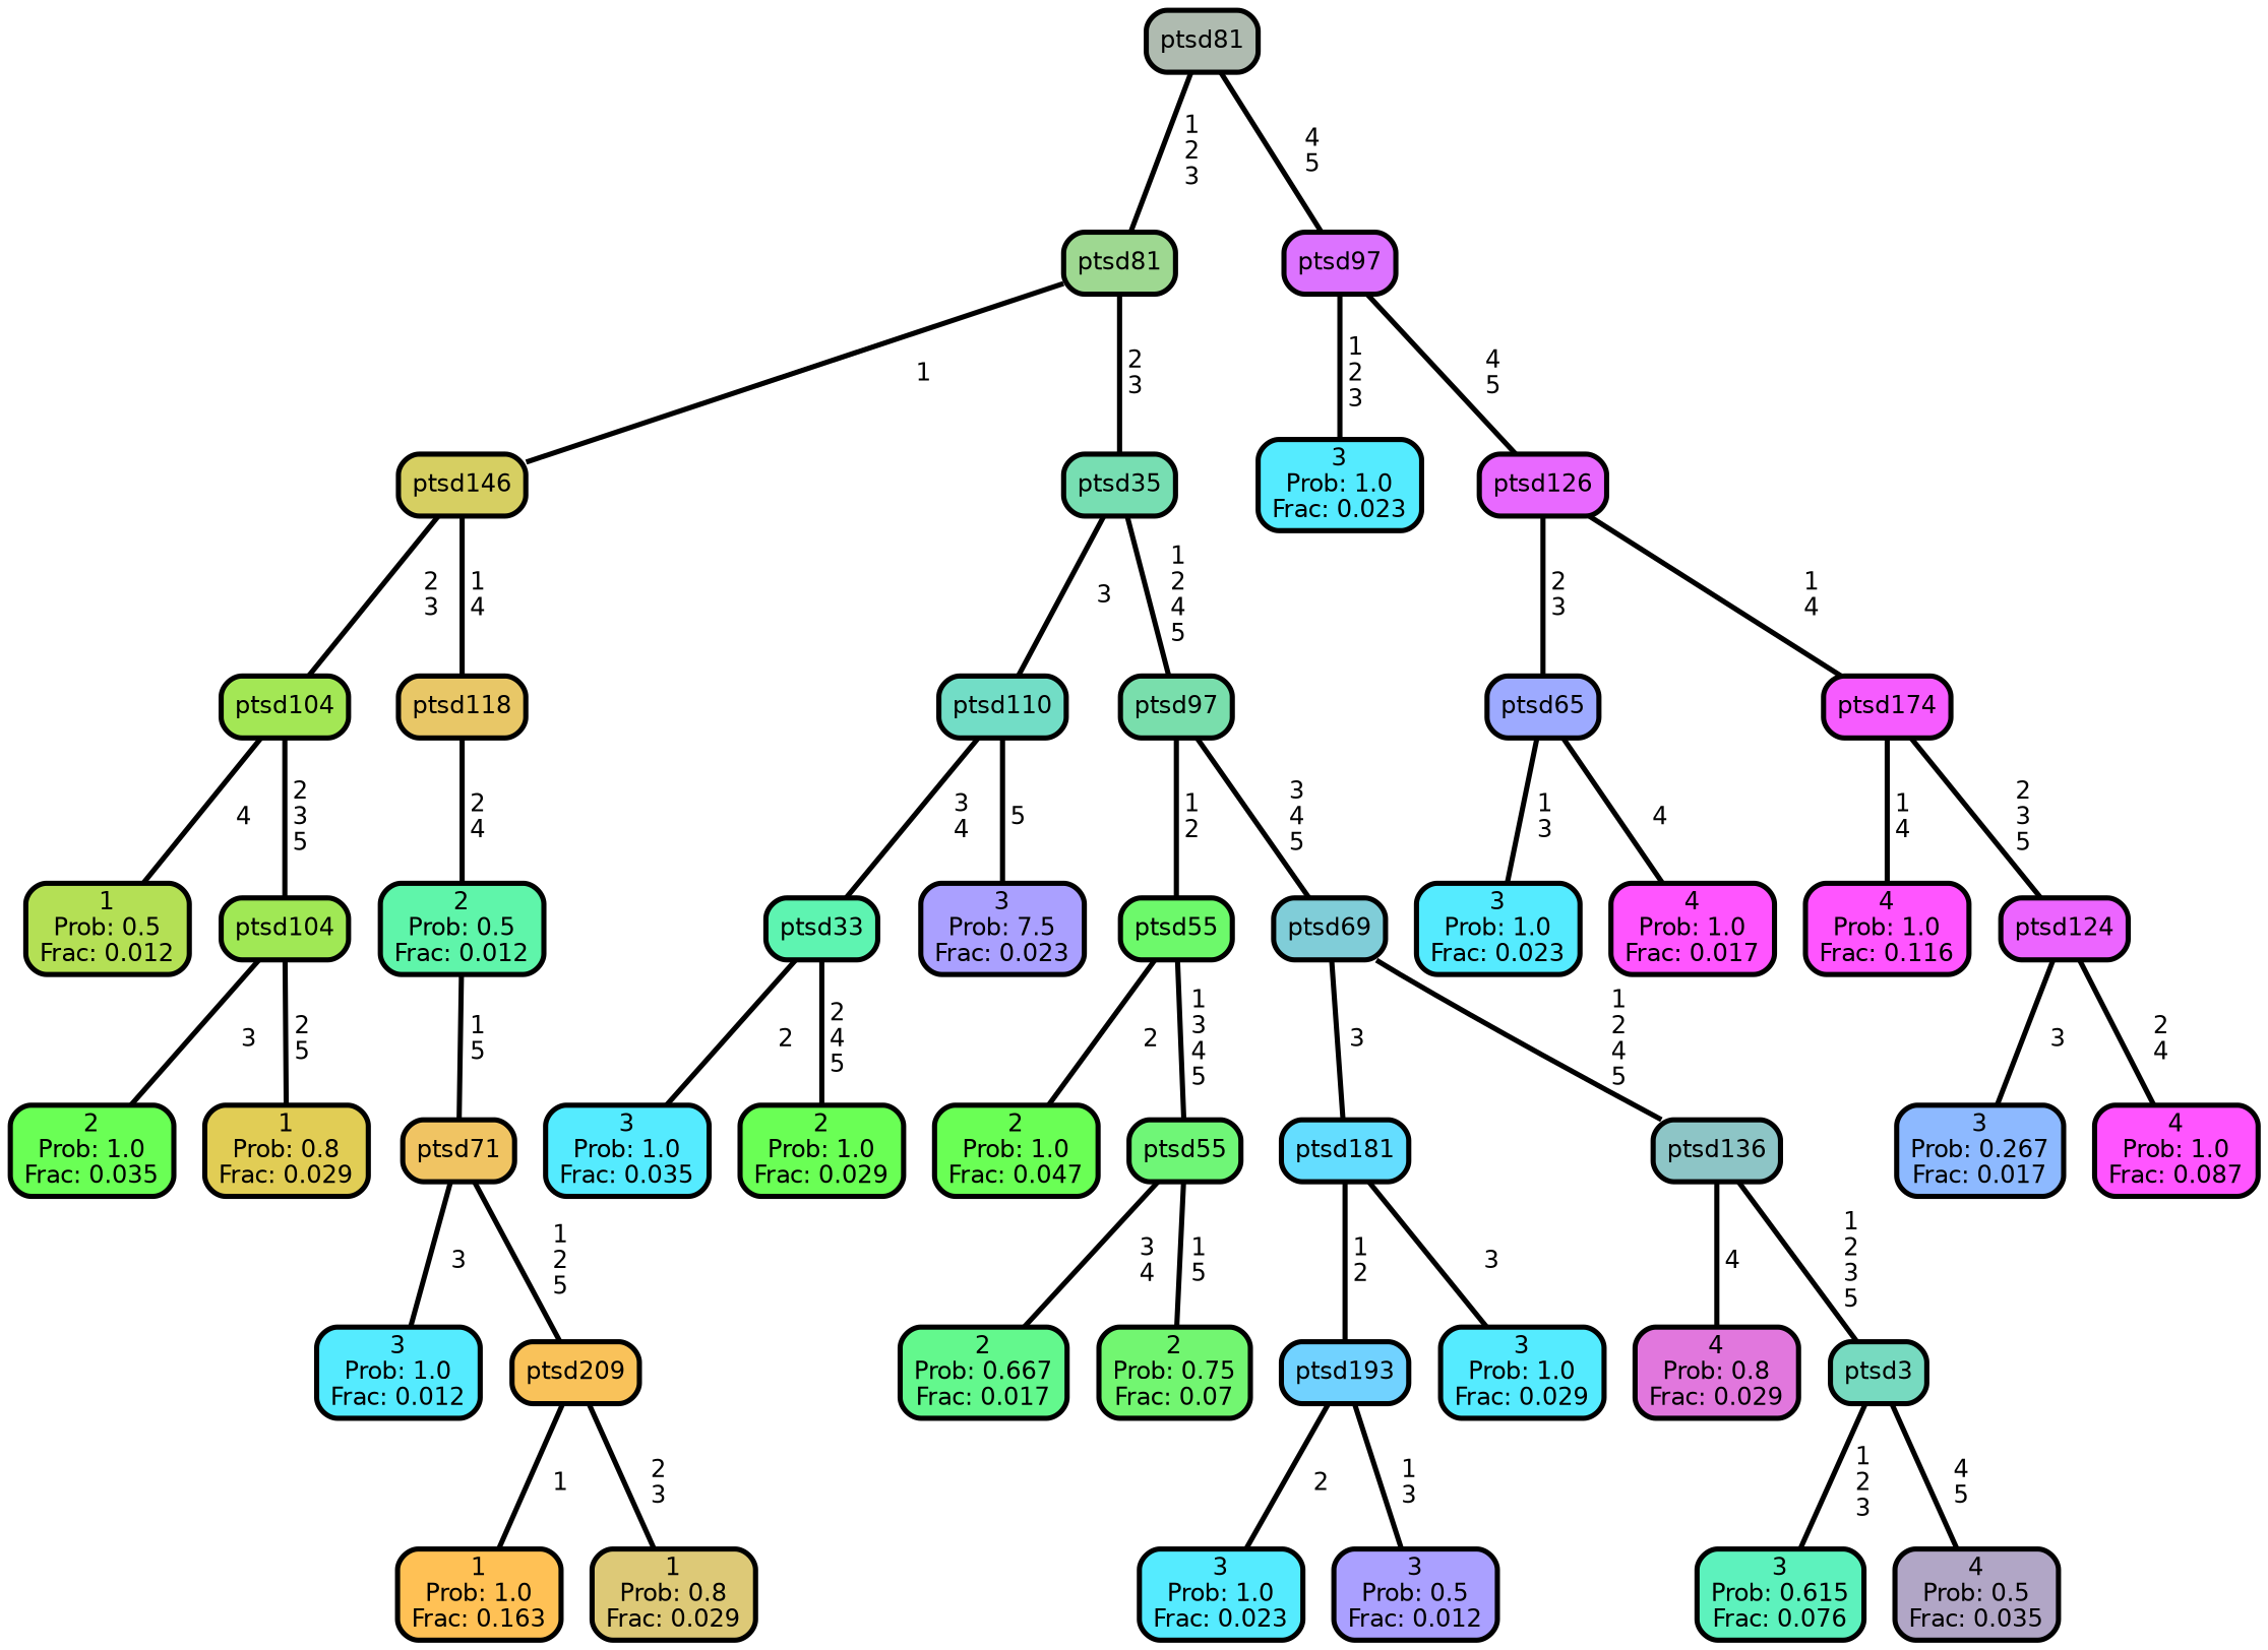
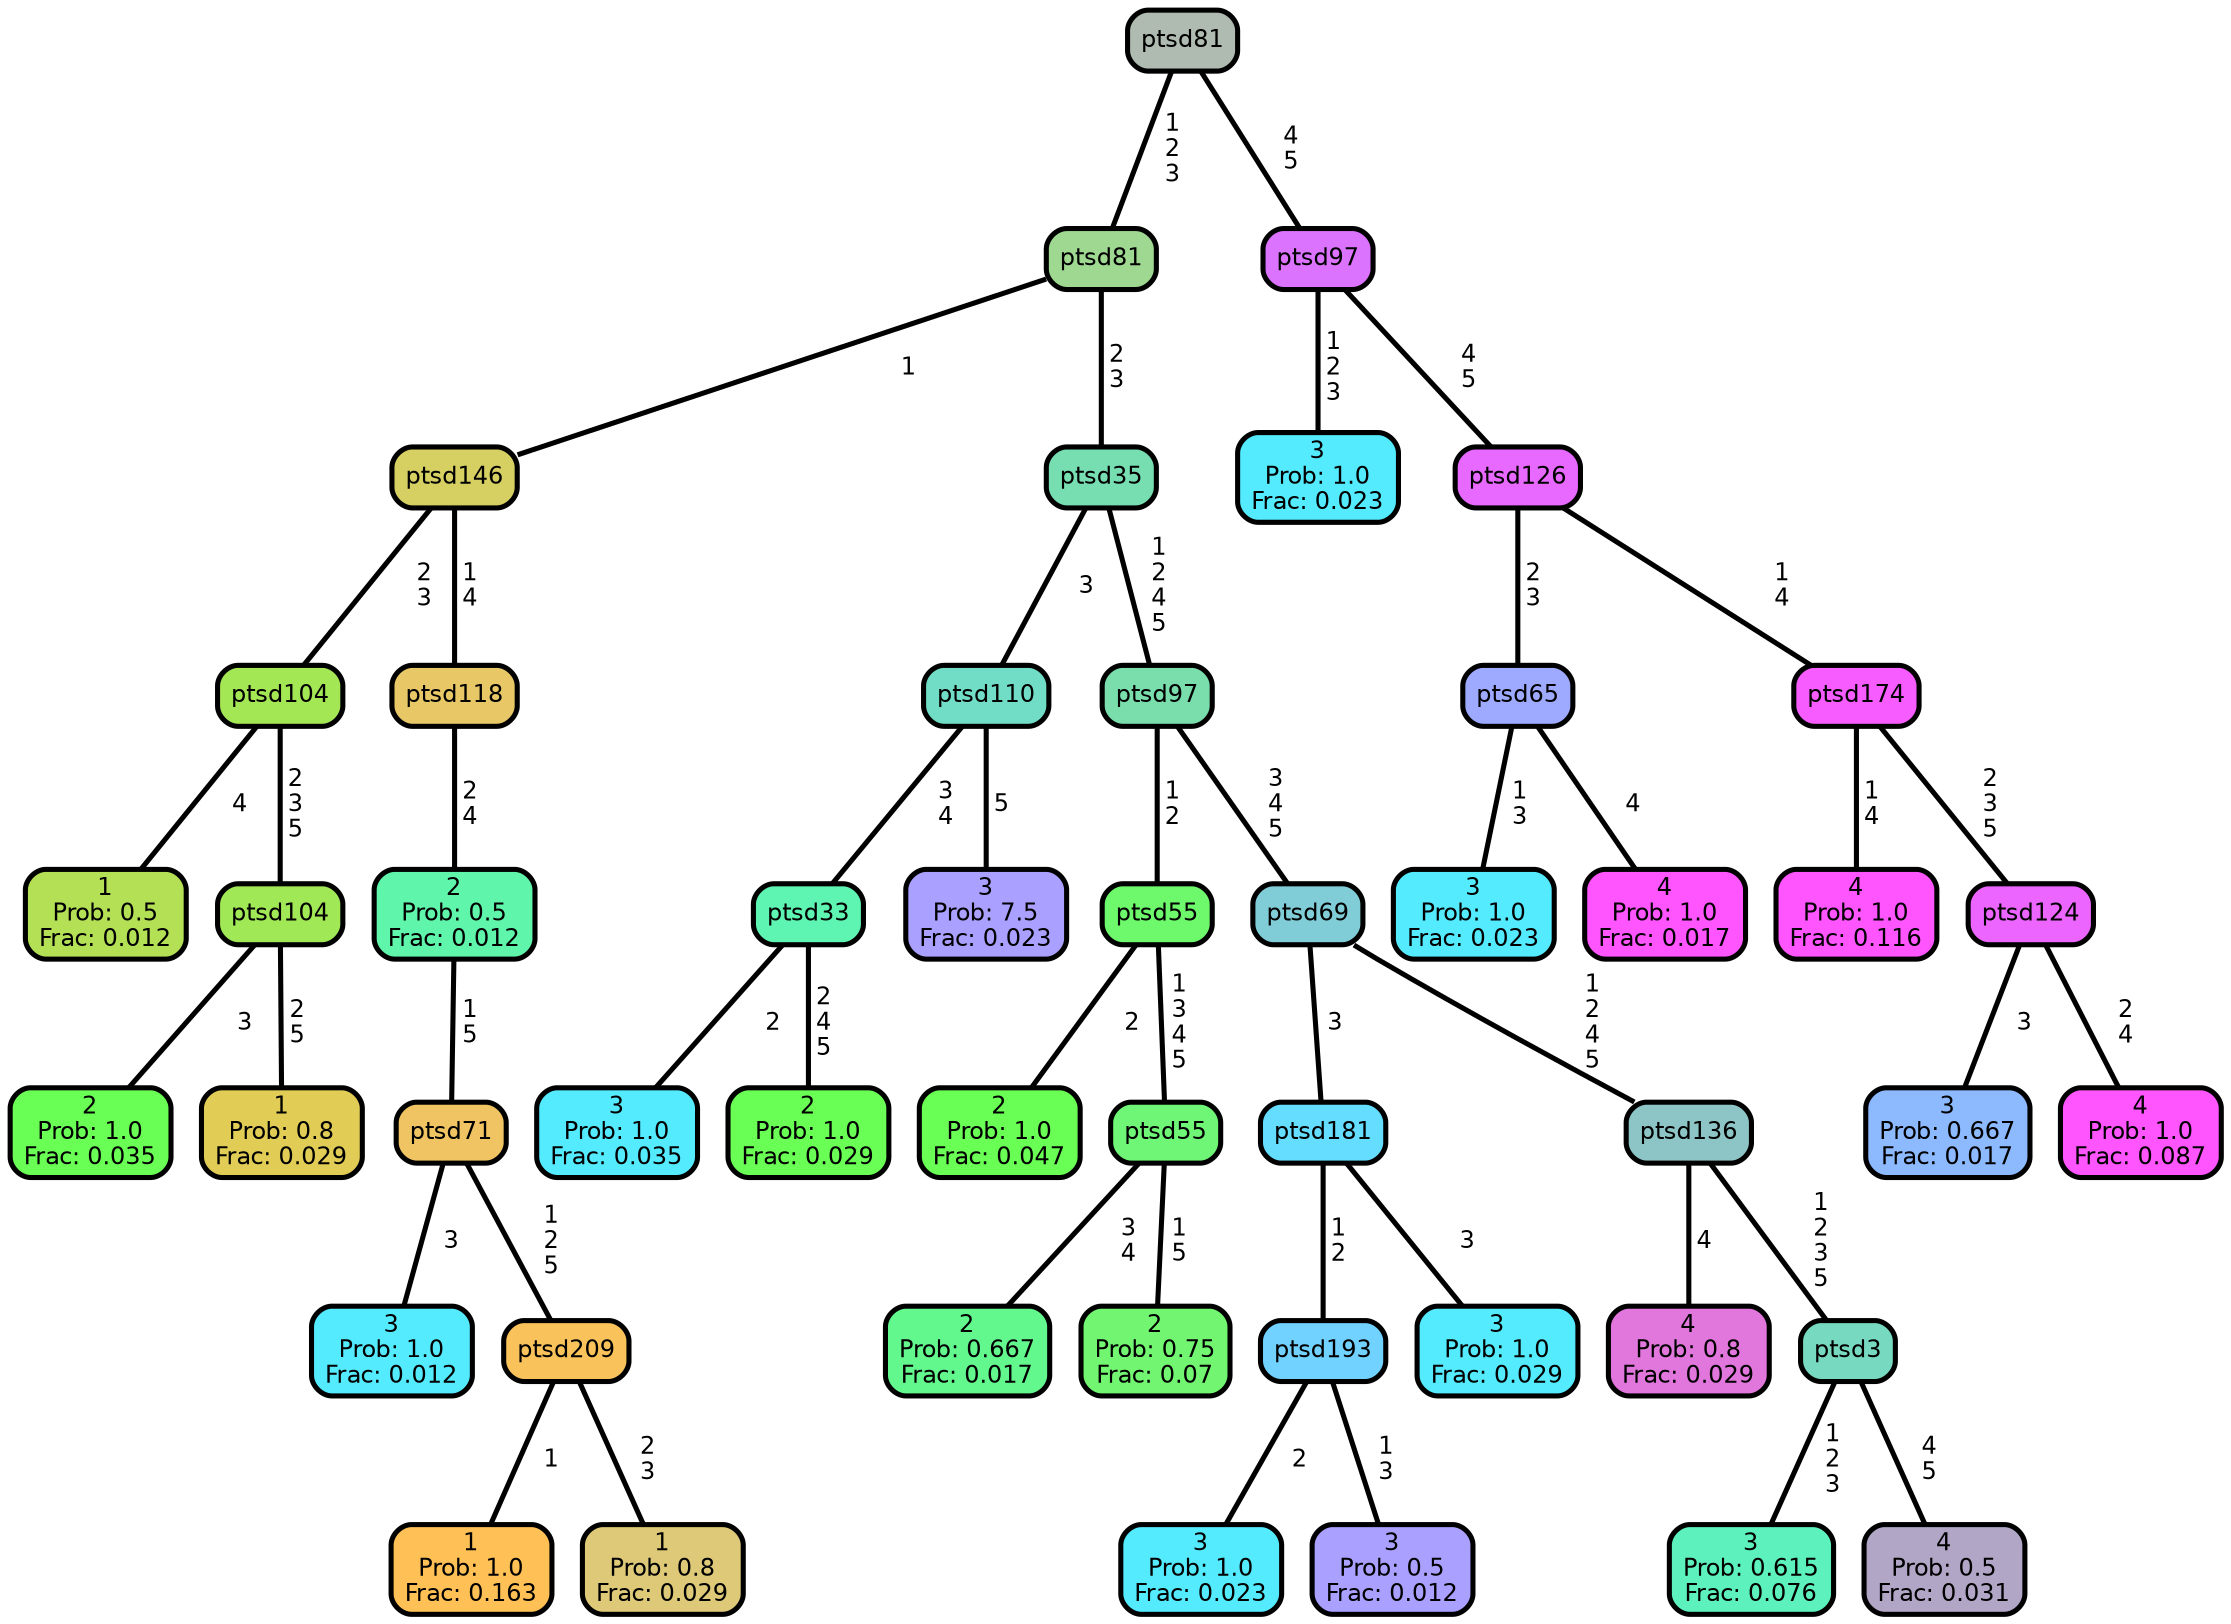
  graph {
    ranksep="0 equally"
    splines=straight
    node [color=black fillcolor="#55ebff" fontcolor=black fontname=helvetica penwidth=3 shape=box style="filled, rounded"]
    edge [color=black fontname=helvetica penwidth=3]
    n1 [fillcolor="#b4e055" label="1\nProb: 0.5\nFrac: 0.012"]
    n2 [fillcolor="#a3e755" label=ptsd104]
    n3 [fillcolor="#a0e855" label=ptsd104]
    n4 [fillcolor="#6aff55" label="2\nProb: 1.0\nFrac: 0.035"]
    n5 [fillcolor="#e1cd55" label="1\nProb: 0.8\nFrac: 0.029"]
    n6 [fillcolor="#d6cf62" label=ptsd146]
    n7 [fillcolor="#e8c767" label=ptsd118]
    n8 [fillcolor="#5ff5aa" label="2\nProb: 0.5\nFrac: 0.012"]
    n9 [fillcolor="#f0c463" label=ptsd71]
    n10 [label="3\nProb: 1.0\nFrac: 0.012"]
    n11 [fillcolor="#f9c25a" label=ptsd209]
    n12 [fillcolor="#ffc155" label="1\nProb: 1.0\nFrac: 0.163"]
    n13 [fillcolor="#ddc977" label="1\nProb: 0.8\nFrac: 0.029"]
    n14 [fillcolor="#9ed891" label=ptsd81]
    n15 [fillcolor="#77deb2" label=ptsd35]
    n16 [fillcolor="#72ddc6" label=ptsd110]
    n17 [fillcolor="#79deac" label=ptsd97]
    n18 [label="3\nProb: 1.0\nFrac: 0.035"]
    n19 [fillcolor="#5ef4b1" label=ptsd33]
    n20 [fillcolor="#6aff55" label="2\nProb: 1.0\nFrac: 0.029"]
    n21 [fillcolor="#aaa0ff" label="3\nProb: 7.5\nFrac: 0.023"]
    n22 [fillcolor="#6df96b" label=ptsd55]
    n23 [fillcolor="#80cdd8" label=ptsd69]
    n24 [fillcolor="#6aff55" label="2\nProb: 1.0\nFrac: 0.047"]
    n25 [fillcolor="#6ff677" label=ptsd55]
    n26 [fillcolor="#63f88d" label="2\nProb: 0.667\nFrac: 0.017"]
    n27 [fillcolor="#72f671" label="2\nProb: 0.75\nFrac: 0.07"]
    n28 [fillcolor="#64ddff" label=ptsd181]
    n29 [fillcolor="#8dc5c6" label=ptsd136]
    n30 [label="3\nProb: 1.0\nFrac: 0.023"]
    n31 [fillcolor="#71d2ff" label=ptsd193]
    n32 [fillcolor="#aaa0ff" label="3\nProb: 0.5\nFrac: 0.012"]
    n33 [label="3\nProb: 1.0\nFrac: 0.029"]
    n34 [fillcolor="#e177dd" label="4\nProb: 0.8\nFrac: 0.029"]
    n35 [fillcolor="#77dac0" label=ptsd3]
    n36 [fillcolor="#5df2bd" label="3\nProb: 0.615\nFrac: 0.076"]
-   n37 [fillcolor="#b1a6c6" label="4\nProb: 0.5\nFrac: 0.035"]
+   n37 [fillcolor="#b1a6c6" label="4\nProb: 0.5\nFrac: 0.031"]
    n38 [fillcolor="#afbbb0" label=ptsd81]
    n39 [fillcolor="#dc73ff" label=ptsd97]
    n40 [label="3\nProb: 1.0\nFrac: 0.023"]
    n41 [fillcolor="#e869ff" label=ptsd126]
    n42 [fillcolor="#9daaff" label=ptsd65]
    n43 [fillcolor="#f65cff" label=ptsd174]
    n44 [label="3\nProb: 1.0\nFrac: 0.023"]
    n45 [fillcolor="#ff55ff" label="4\nProb: 1.0\nFrac: 0.017"]
    n46 [fillcolor="#ff55ff" label="4\nProb: 1.0\nFrac: 0.116"]
    n47 [fillcolor="#ec65ff" label=ptsd124]
-   n48 [fillcolor="#8db9ff" label="3\nProb: 0.267\nFrac: 0.017"]
+   n48 [fillcolor="#8db9ff" label="3\nProb: 0.667\nFrac: 0.017"]
    n49 [fillcolor="#ff55ff" label="4\nProb: 1.0\nFrac: 0.087"]
    subgraph sub_1 {
      rank=same
    }
    n2 -- n1 [label=" 4"]
    n2 -- n3 [label=" 2\n 3\n 5"]
    n3 -- n4 [label=" 3"]
    n3 -- n5 [label=" 2\n 5"]
    n6 -- n2 [label=" 2\n 3"]
    n6 -- n7 [label=" 1\n 4"]
    n7 -- n8 [label=" 2\n 4"]
    n8 -- n9 [label=" 1\n 5"]
    n9 -- n10 [label=" 3"]
    n9 -- n11 [label=" 1\n 2\n 5"]
    n11 -- n12 [label=" 1"]
    n11 -- n13 [label=" 2\n 3"]
    n14 -- n6 [label=" 1"]
    n14 -- n15 [label=" 2\n 3"]
    n15 -- n16 [label=" 3"]
    n15 -- n17 [label=" 1\n 2\n 4\n 5"]
    n16 -- n19 [label=" 3\n 4"]
    n16 -- n21 [label=" 5"]
    n17 -- n22 [label=" 1\n 2"]
    n17 -- n23 [label=" 3\n 4\n 5"]
    n19 -- n18 [label=" 2"]
    n19 -- n20 [label=" 2\n 4\n 5"]
    n22 -- n24 [label=" 2"]
    n22 -- n25 [label=" 1\n 3\n 4\n 5"]
    n23 -- n28 [label=" 3"]
    n23 -- n29 [label=" 1\n 2\n 4\n 5"]
    n25 -- n26 [label=" 3\n 4"]
    n25 -- n27 [label=" 1\n 5"]
    n28 -- n31 [label=" 1\n 2"]
    n28 -- n33 [label=" 3"]
    n29 -- n34 [label=" 4"]
    n29 -- n35 [label=" 1\n 2\n 3\n 5"]
    n31 -- n30 [label=" 2"]
    n31 -- n32 [label=" 1\n 3"]
    n35 -- n36 [label=" 1\n 2\n 3"]
    n35 -- n37 [label=" 4\n 5"]
    n38 -- n14 [label=" 1\n 2\n 3"]
    n38 -- n39 [label=" 4\n 5"]
    n39 -- n40 [label=" 1\n 2\n 3"]
    n39 -- n41 [label=" 4\n 5"]
    n41 -- n42 [label=" 2\n 3"]
    n41 -- n43 [label=" 1\n 4"]
    n42 -- n44 [label=" 1\n 3"]
    n42 -- n45 [label=" 4"]
    n43 -- n46 [label=" 1\n 4"]
    n43 -- n47 [label=" 2\n 3\n 5"]
    n47 -- n48 [label=" 3"]
    n47 -- n49 [label=" 2\n 4"]
  }
